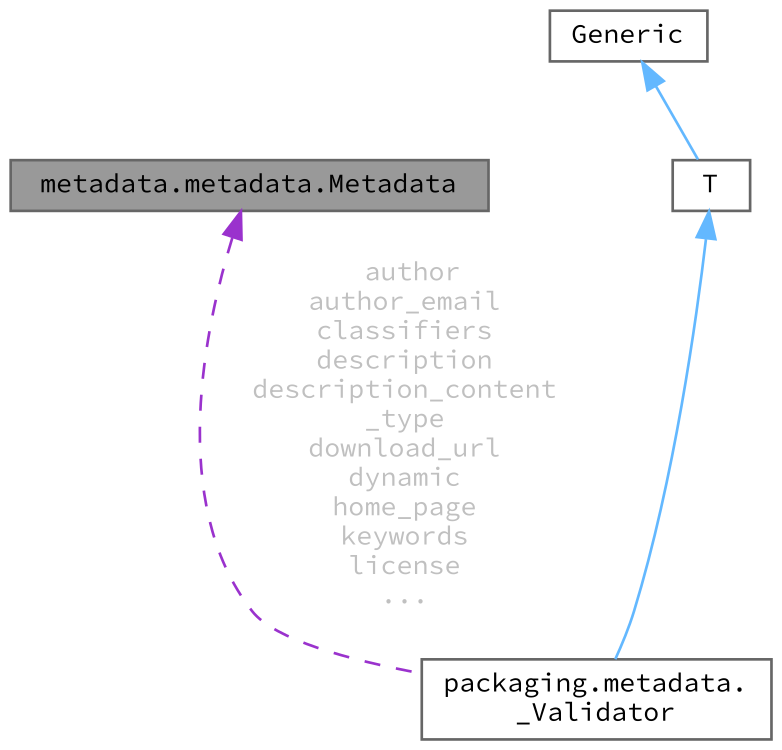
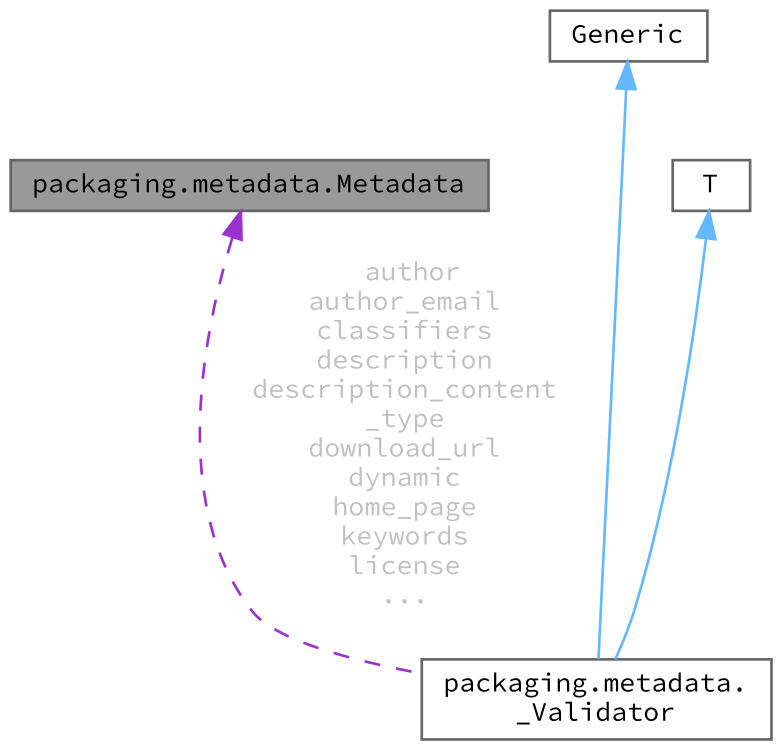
  digraph {
    fontname="Source Code Pro"
    node [color=gray40 fillcolor=white fontname="Source Code Pro" fontsize=10 shape=box style=filled]
    edge [color=steelblue1 dir=back fontname="Source Code Pro" fontsize=10 labelfontname=Helvetica labelfontsize=10 style=solid]
-   n1 [fillcolor=grey60 fontcolor=black height=0.2 label="metadata.metadata.Metadata" width=0.4]
+   n1 [fillcolor=grey60 fontcolor=black height=0.2 label="packaging.metadata.Metadata" width=0.4]
    n2 [height=0.2 label="packaging.metadata.\l_Validator" width=0.4]
    n3 [height=0.2 label=Generic width=0.4]
    n4 [height=0.2 label=T width=0.4]
    n1 -> n2 [color=darkorchid3 fontcolor=grey label=" author\nauthor_email\nclassifiers\ndescription\ndescription_content\l_type\ndownload_url\ndynamic\nhome_page\nkeywords\nlicense\n..." style=dashed]
-   n3 -> n4
+   n3 -> n2
    n4 -> n2
  }
